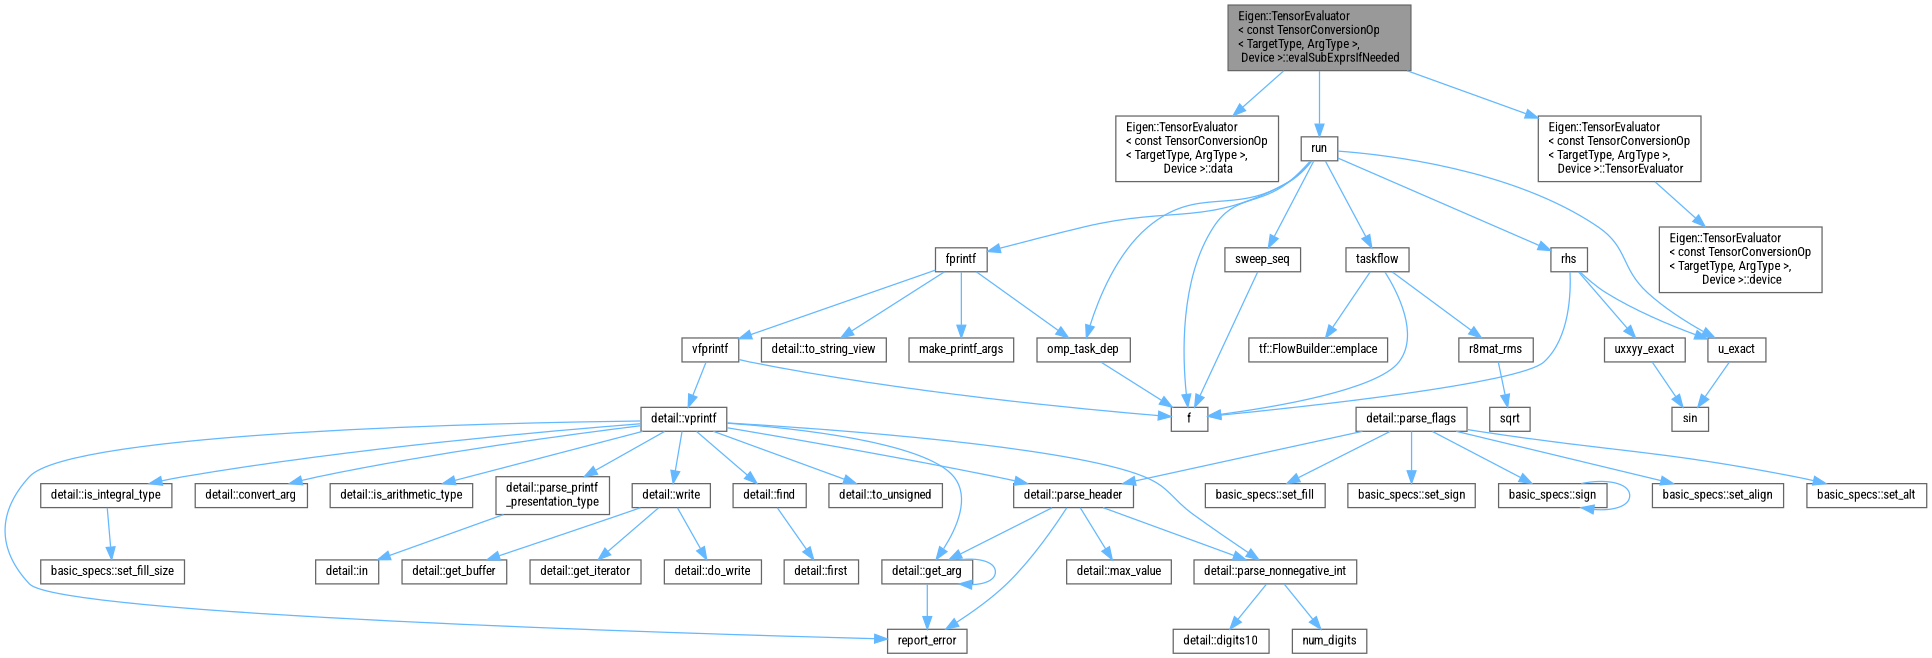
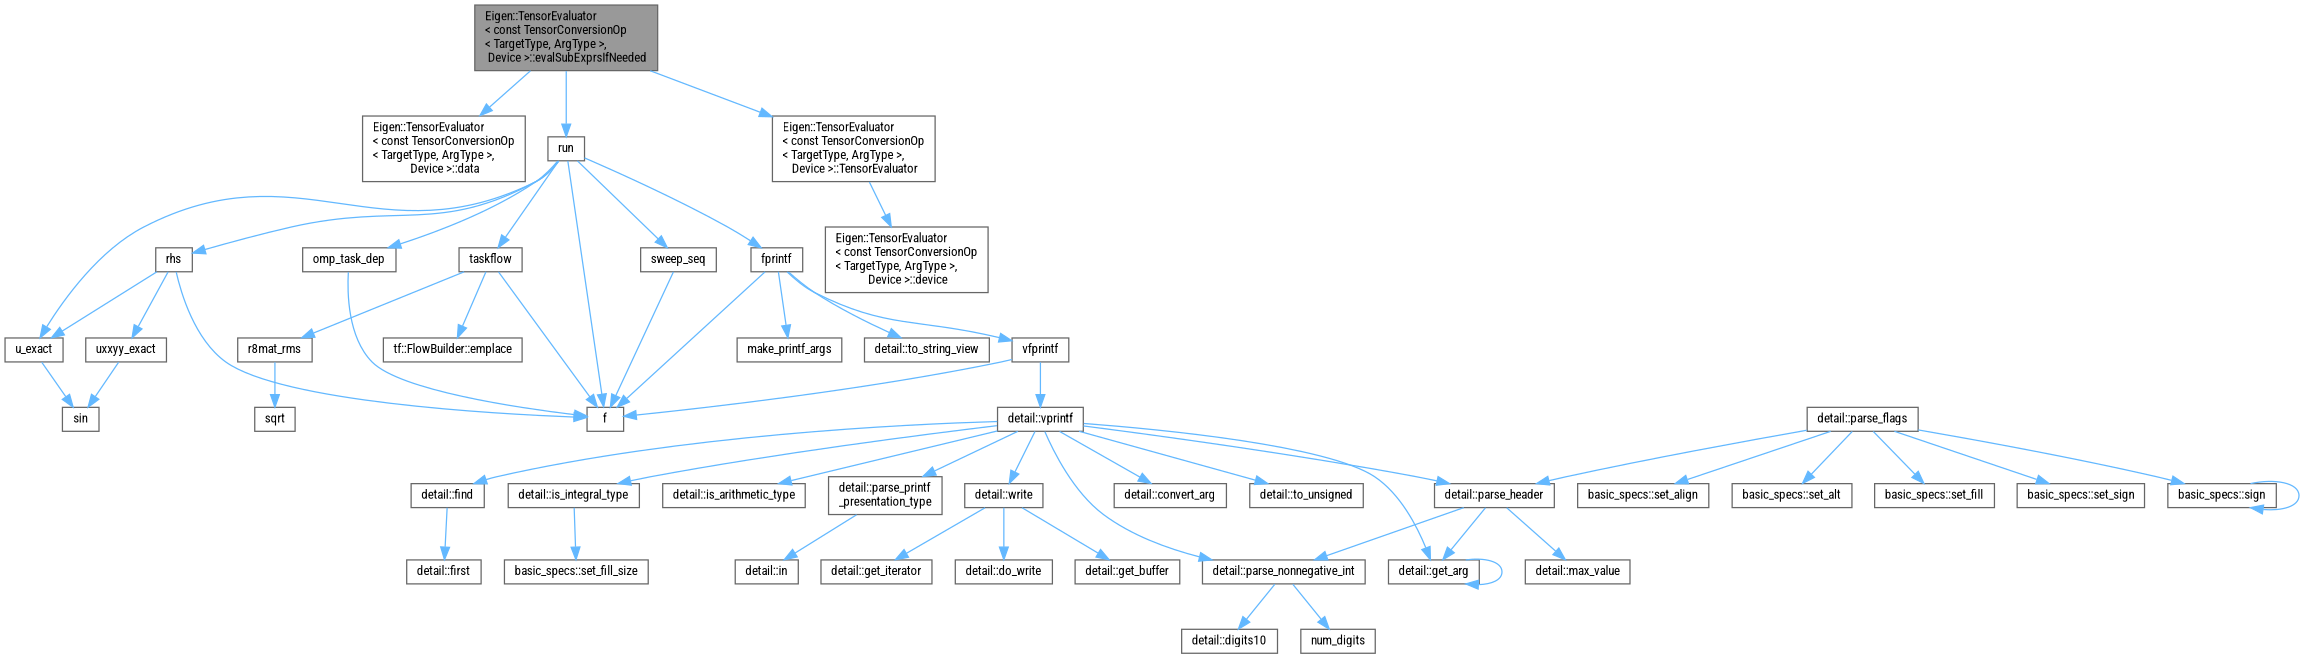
  digraph {
    fontname="Roboto Condensed"
    rankdir=TB
    node [color=grey40 fillcolor=white fontname="Roboto Condensed" fontsize=10 shape=box style=filled]
    edge [color=steelblue1 fontname="Roboto Condensed" fontsize=10 labelfontname=Helvetica labelfontsize=10 style=solid]
    n1 [color=gray40 fillcolor=grey60 fontcolor=black height=0.2 label="Eigen::TensorEvaluator\l\< const TensorConversionOp\l\< TargetType, ArgType \>,\l Device \>::evalSubExprsIfNeeded" width=0.4]
    n2 [height=0.2 label="Eigen::TensorEvaluator\l\< const TensorConversionOp\l\< TargetType, ArgType \>,\l Device \>::data" width=0.4]
    n3 [height=0.2 label=run width=0.4]
    n4 [height=0.2 label="Eigen::TensorEvaluator\l\< const TensorConversionOp\l\< TargetType, ArgType \>,\l Device \>::TensorEvaluator" width=0.4]
    n5 [height=0.2 label=f width=0.4]
    n6 [height=0.2 label=fprintf width=0.4]
    n7 [height=0.2 label=omp_task_dep width=0.4]
    n8 [height=0.2 label=rhs width=0.4]
    n9 [height=0.2 label=u_exact width=0.4]
    n10 [height=0.2 label=sweep_seq width=0.4]
    n11 [height=0.2 label=taskflow width=0.4]
    n12 [height=0.2 label="Eigen::TensorEvaluator\l\< const TensorConversionOp\l\< TargetType, ArgType \>,\l Device \>::device" width=0.4]
    n13 [height=0.2 label=make_printf_args width=0.4]
    n14 [height=0.2 label="detail::to_string_view" width=0.4]
    n15 [height=0.2 label=vfprintf width=0.4]
    n16 [height=0.2 label=r8mat_rms width=0.4]
    n17 [height=0.2 label=sqrt width=0.4]
    n18 [height=0.2 label=uxxyy_exact width=0.4]
    n19 [height=0.2 label=sin width=0.4]
    n20 [height=0.2 label="tf::FlowBuilder::emplace" width=0.4]
    n21 [height=0.2 label="detail::vprintf" width=0.4]
    n22 [height=0.2 label="detail::convert_arg" width=0.4]
    n23 [height=0.2 label="detail::find" width=0.4]
    n24 [height=0.2 label="detail::get_arg" width=0.4]
-   n25 [height=0.2 label=report_error width=0.4]
    n26 [height=0.2 label="detail::is_arithmetic_type" width=0.4]
    n27 [height=0.2 label="detail::is_integral_type" width=0.4]
    n28 [height=0.2 label="detail::parse_header" width=0.4]
    n29 [height=0.2 label="detail::parse_nonnegative_int" width=0.4]
    n30 [height=0.2 label="detail::parse_printf\l_presentation_type" width=0.4]
    n31 [height=0.2 label="detail::to_unsigned" width=0.4]
    n32 [height=0.2 label="detail::write" width=0.4]
    n33 [height=0.2 label="detail::first" width=0.4]
    n34 [height=0.2 label="basic_specs::set_fill_size" width=0.4]
    n35 [height=0.2 label="detail::max_value" width=0.4]
    n36 [height=0.2 label="detail::digits10" width=0.4]
    n37 [height=0.2 label=num_digits width=0.4]
    n38 [height=0.2 label="detail::in" width=0.4]
    n39 [height=0.2 label="detail::do_write" width=0.4]
    n40 [height=0.2 label="detail::get_buffer" width=0.4]
    n41 [height=0.2 label="detail::get_iterator" width=0.4]
    n42 [height=0.2 label="detail::parse_flags" width=0.4]
    n43 [height=0.2 label="basic_specs::set_align" width=0.4]
    n44 [height=0.2 label="basic_specs::set_alt" width=0.4]
    n45 [height=0.2 label="basic_specs::set_fill" width=0.4]
    n46 [height=0.2 label="basic_specs::set_sign" width=0.4]
    n47 [height=0.2 label="basic_specs::sign" width=0.4]
    n1 -> n2
    n1 -> n3
    n1 -> n4
    n3 -> n5
    n3 -> n6
    n3 -> n7
    n3 -> n8
    n3 -> n9
    n3 -> n10
    n3 -> n11
    n4 -> n12
-   n6 -> n7
+   n6 -> n5
    n6 -> n13
    n6 -> n14
    n6 -> n15
    n7 -> n5
    n8 -> n5
    n8 -> n9
    n8 -> n18
    n9 -> n19
    n10 -> n5
    n11 -> n5
    n11 -> n16
    n11 -> n20
    n15 -> n5
    n15 -> n21
    n16 -> n17
    n18 -> n19
    n21 -> n22
    n21 -> n23
    n21 -> n24
-   n21 -> n25
    n21 -> n26
    n21 -> n27
    n21 -> n28
    n21 -> n29
    n21 -> n30
    n21 -> n31
    n21 -> n32
    n23 -> n33
    n24 -> n24
-   n24 -> n25
    n27 -> n34
    n28 -> n24
-   n28 -> n25
    n28 -> n29
    n28 -> n35
    n29 -> n36
    n29 -> n37
    n30 -> n38
    n32 -> n39
    n32 -> n40
    n32 -> n41
    n42 -> n28
    n42 -> n43
    n42 -> n44
    n42 -> n45
    n42 -> n46
    n42 -> n47
    n47 -> n47
  }
